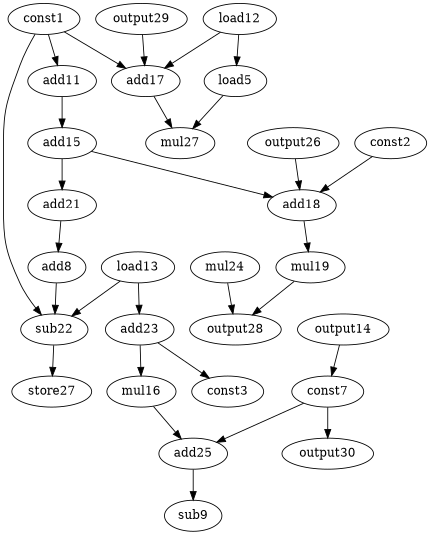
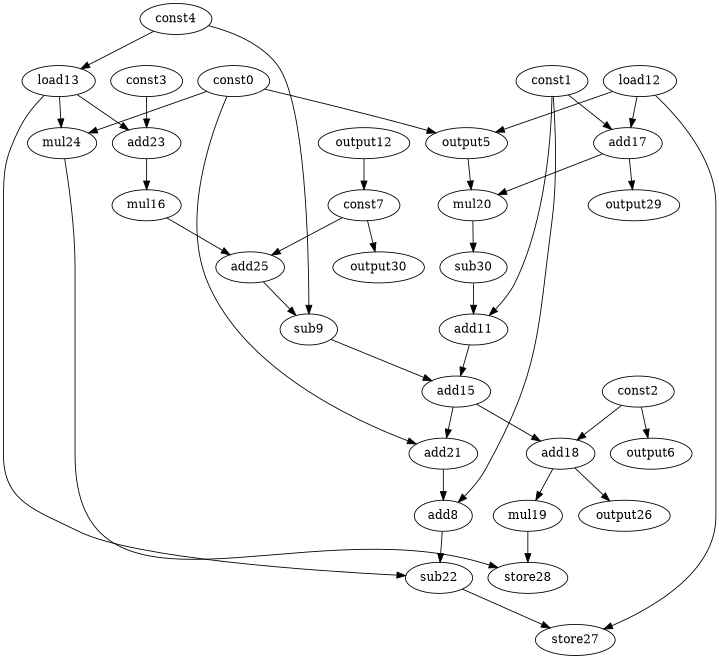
  digraph {
    node [opcode=add]
    edge [operand=0]
-   load5 [opcode=load]
+   const0 [opcode=const]
+   load5 [opcode=load label=output5]
    add21
    mul24 [opcode=mul]
-   mul20 [opcode=mul label=mul27]
+   mul20 [opcode=mul]
    add8
-   store28 [opcode=store label=output28]
+   store28 [opcode=store]
    const1 [opcode=const]
    add11
    add17
    sub22 [opcode=sub]
    add15
    output29 [opcode=output]
    const2 [opcode=const]
+   output6 [opcode=output]
    add18
    mul16 [opcode=mul]
    add25
    mul19 [opcode=mul]
    output26 [opcode=output]
+   sub30 [opcode=sub]
    const3 [opcode=const]
    add23
+   const4 [opcode=const]
    sub9 [opcode=sub]
    load13 [opcode=load]
    load12 [opcode=load]
    store27 [opcode=store]
    const7 [opcode=const]
    n30 [label=output30 opcode=output]
-   output14 [opcode=output]
+   output14 [opcode=output label=output12]
+   const0 -> load5
+   const0 -> add21
+   const0 -> mul24
    load5 -> mul20 [operand=1]
    add21 -> add8 [operand=1]
    mul24 -> store28
+   mul20 -> sub30 [operand=1]
    add8 -> sub22
-   const1 -> sub22
+   const1 -> add8
    const1 -> add11
    const1 -> add17
    add11 -> add15 [operand=1]
    add17 -> mul20
-   output29 -> add17
+   add17 -> output29
    sub22 -> store27 [operand=1]
    add15 -> add21 [operand=1]
    add15 -> add18 [operand=1]
+   const2 -> output6
    const2 -> add18
    add18 -> mul19
-   output26 -> add18
+   add18 -> output26
    mul16 -> add25
    add25 -> sub9
    mul19 -> store28 [operand=1]
-   add23 -> const3
+   sub30 -> add11 [operand=1]
+   const3 -> add23
    add23 -> mul16 [operand=1]
+   const4 -> sub9 [operand=1]
+   const4 -> load13
+   sub9 -> add15
+   load13 -> mul24 [operand=1]
    load13 -> sub22 [operand=1]
    load13 -> add23 [operand=1]
    load12 -> load5
    load12 -> add17 [operand=1]
+   load12 -> store27
    const7 -> add25 [operand=1]
    const7 -> n30
    output14 -> const7
  }
